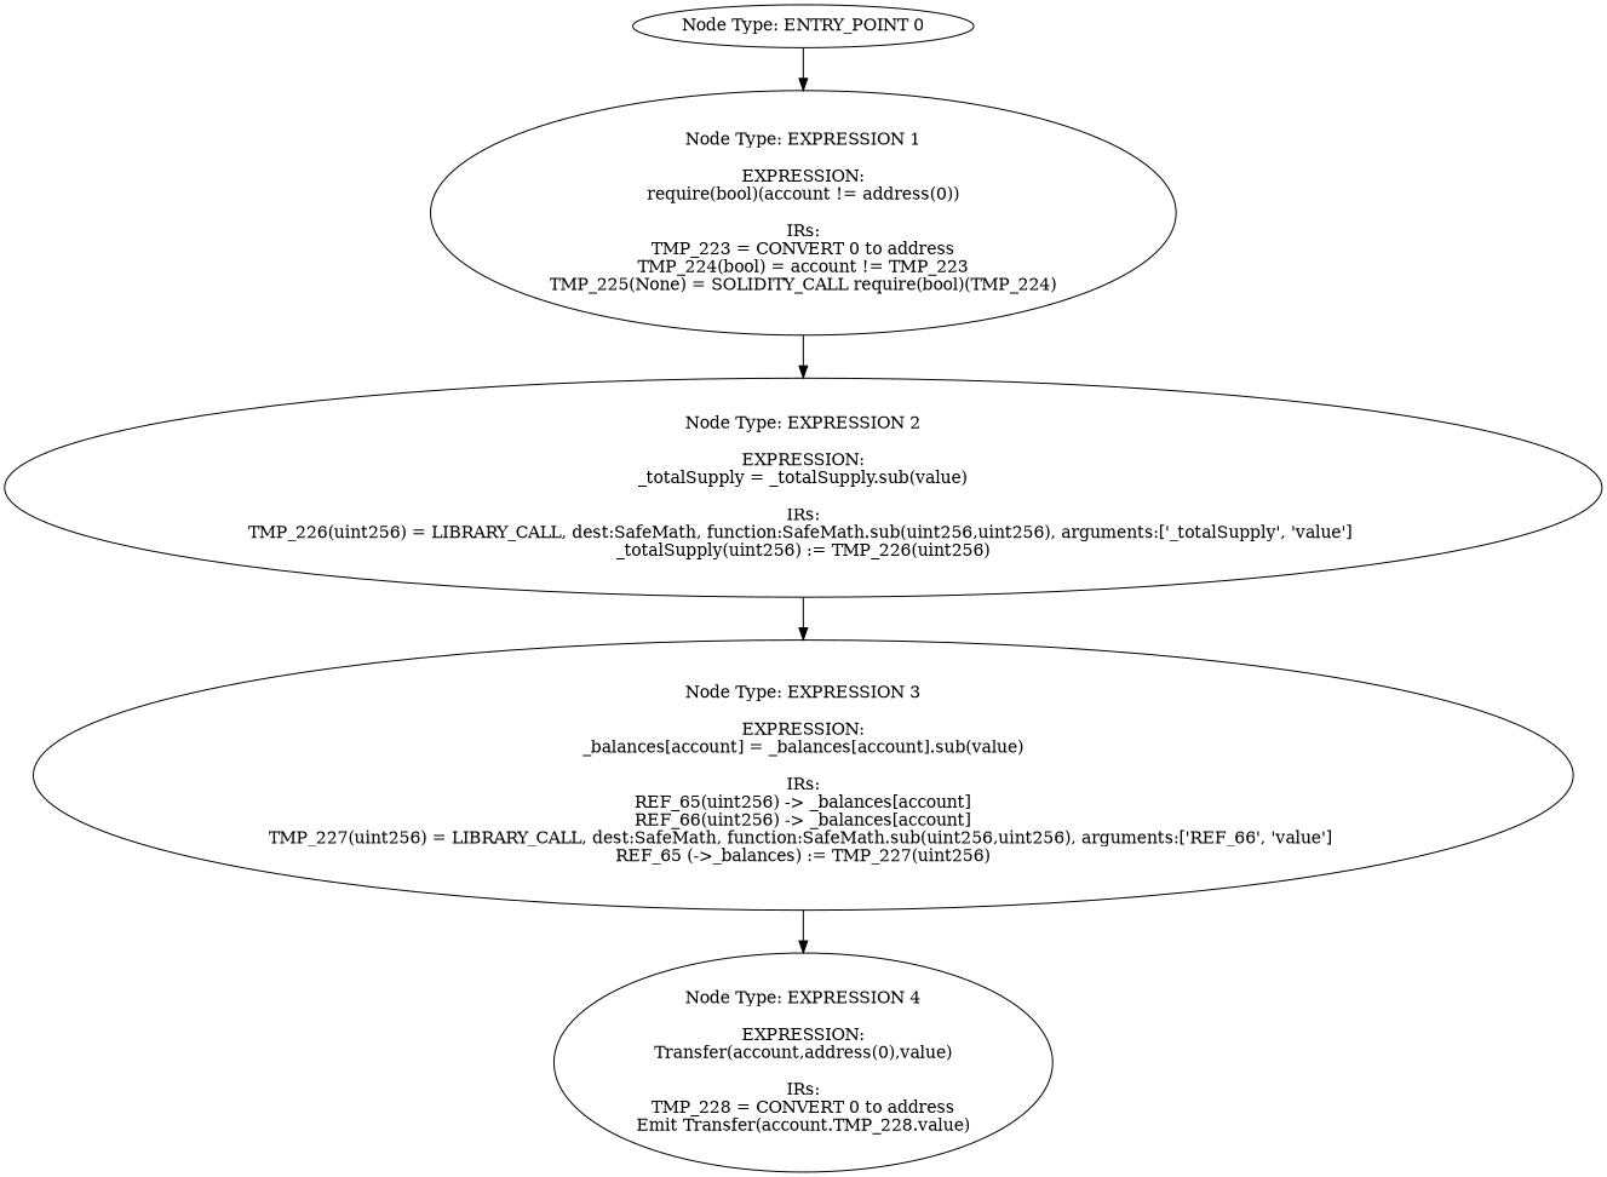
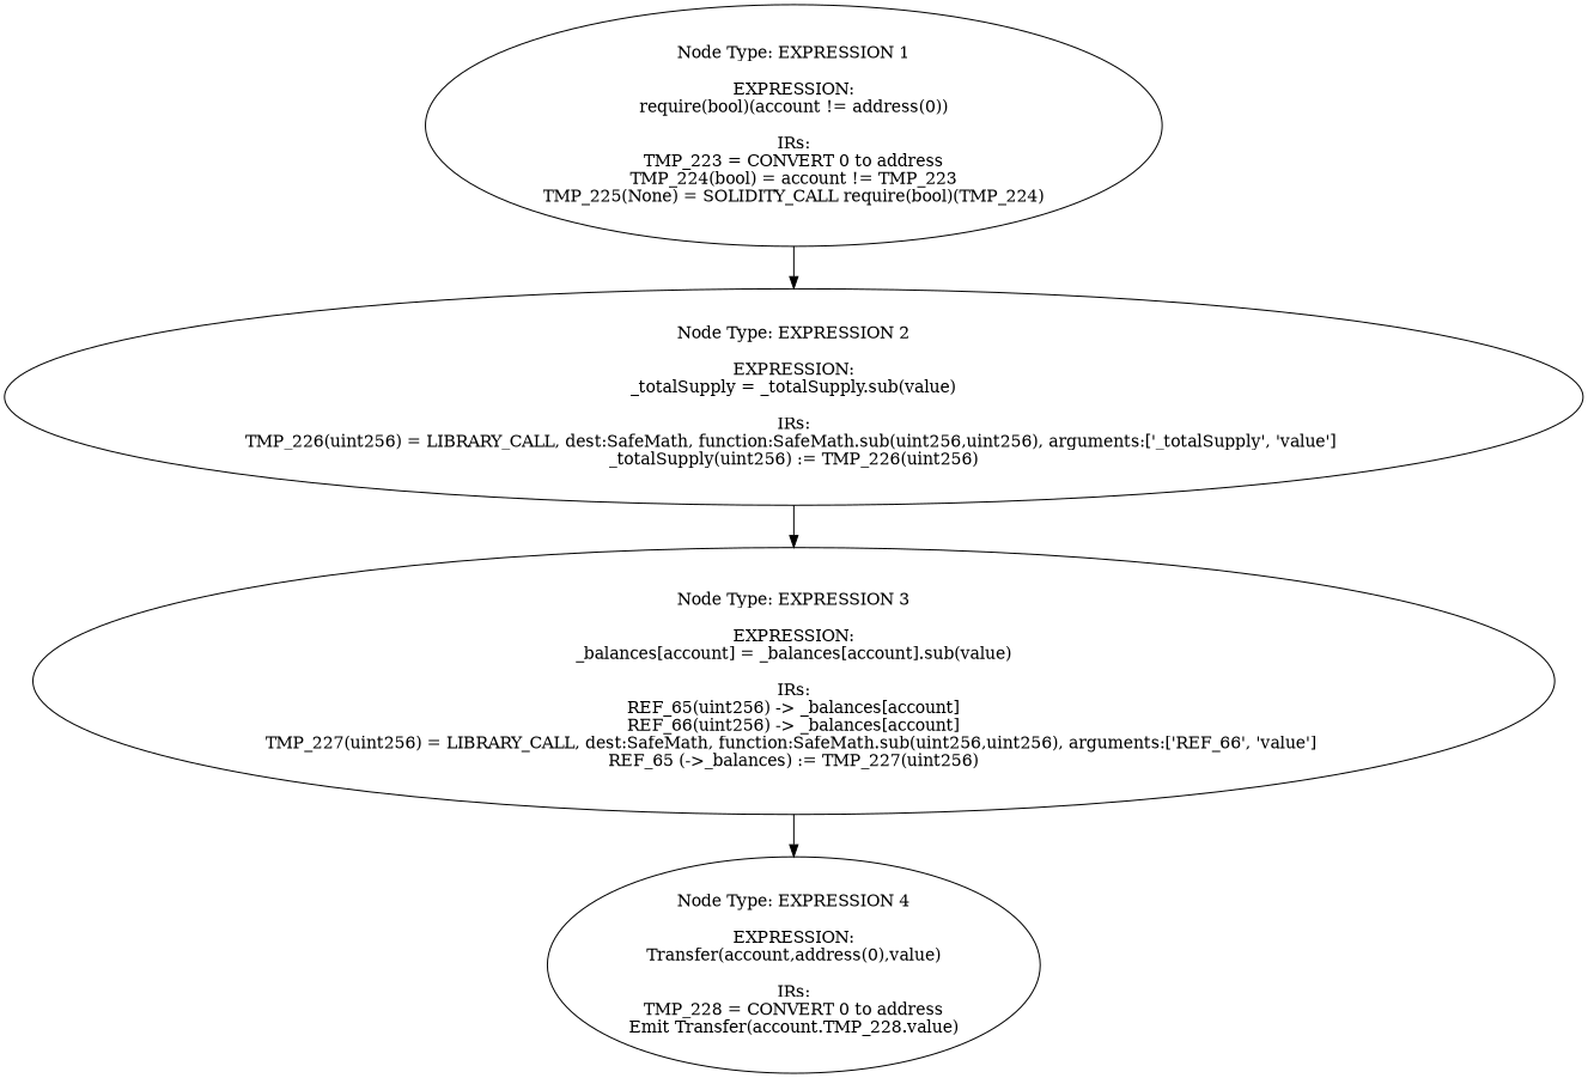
  digraph {
-   n1 [label="Node Type: ENTRY_POINT 0\n"]
    n2 [label="Node Type: EXPRESSION 1\n\nEXPRESSION:\nrequire(bool)(account != address(0))\n\nIRs:\nTMP_223 = CONVERT 0 to address\nTMP_224(bool) = account != TMP_223\nTMP_225(None) = SOLIDITY_CALL require(bool)(TMP_224)"]
    n3 [label="Node Type: EXPRESSION 2\n\nEXPRESSION:\n_totalSupply = _totalSupply.sub(value)\n\nIRs:\nTMP_226(uint256) = LIBRARY_CALL, dest:SafeMath, function:SafeMath.sub(uint256,uint256), arguments:['_totalSupply', 'value'] \n_totalSupply(uint256) := TMP_226(uint256)"]
    n4 [label="Node Type: EXPRESSION 3\n\nEXPRESSION:\n_balances[account] = _balances[account].sub(value)\n\nIRs:\nREF_65(uint256) -> _balances[account]\nREF_66(uint256) -> _balances[account]\nTMP_227(uint256) = LIBRARY_CALL, dest:SafeMath, function:SafeMath.sub(uint256,uint256), arguments:['REF_66', 'value'] \nREF_65 (->_balances) := TMP_227(uint256)"]
    n5 [label="Node Type: EXPRESSION 4\n\nEXPRESSION:\nTransfer(account,address(0),value)\n\nIRs:\nTMP_228 = CONVERT 0 to address\nEmit Transfer(account.TMP_228.value)"]
-   n1 -> n2
    n2 -> n3
    n3 -> n4
    n4 -> n5
  }
